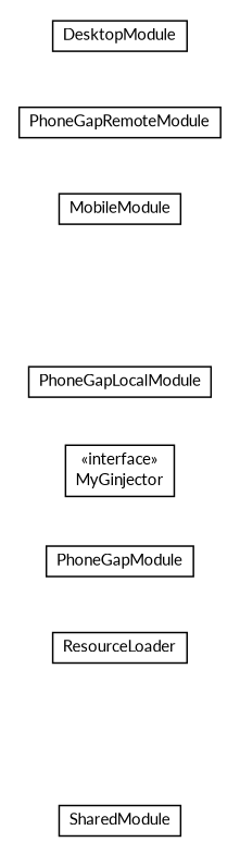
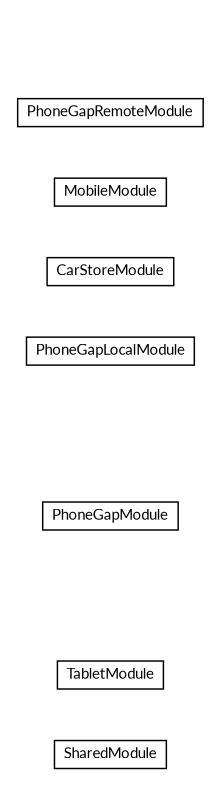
  digraph {
    nodesep=0.25
    rankdir=LR
    ranksep=0.5
    fontname=Lato
    node [fontcolor=black fontname=Lato fontsize=10.0 shape=plaintext]
    n1 [label=<<table title="com.gwtplatform.carstore.client.gin.SharedModule" border="0" cellborder="1" cellspacing="0" cellpadding="2" port="p" href="./SharedModule.html"> 		<tr><td><table border="0" cellspacing="0" cellpadding="1"> <tr><td align="center" balign="center"> SharedModule </td></tr> 		</table></td></tr> 		</table>>]
-   n3 [label=<<table title="com.gwtplatform.carstore.client.gin.ResourceLoader" border="0" cellborder="1" cellspacing="0" cellpadding="2" port="p" href="./ResourceLoader.html"> 		<tr><td><table border="0" cellspacing="0" cellpadding="1"> <tr><td align="center" balign="center"> ResourceLoader </td></tr> 		</table></td></tr> 		</table>>]
+   n2 [label=<<table title="com.gwtplatform.carstore.client.gin.TabletModule" border="0" cellborder="1" cellspacing="0" cellpadding="2" port="p" href="./TabletModule.html"> 		<tr><td><table border="0" cellspacing="0" cellpadding="1"> <tr><td align="center" balign="center"> TabletModule </td></tr> 		</table></td></tr> 		</table>>]
    n4 [label=<<table title="com.gwtplatform.carstore.client.gin.PhoneGapModule" border="0" cellborder="1" cellspacing="0" cellpadding="2" port="p" href="./PhoneGapModule.html"> 		<tr><td><table border="0" cellspacing="0" cellpadding="1"> <tr><td align="center" balign="center"> PhoneGapModule </td></tr> 		</table></td></tr> 		</table>>]
-   n5 [label=<<table title="com.gwtplatform.carstore.client.gin.MyGinjector" border="0" cellborder="1" cellspacing="0" cellpadding="2" port="p" href="./MyGinjector.html"> 		<tr><td><table border="0" cellspacing="0" cellpadding="1"> <tr><td align="center" balign="center"> &#171;interface&#187; </td></tr> <tr><td align="center" balign="center"> MyGinjector </td></tr> 		</table></td></tr> 		</table>>]
    n6 [label=<<table title="com.gwtplatform.carstore.client.gin.PhoneGapLocalModule" border="0" cellborder="1" cellspacing="0" cellpadding="2" port="p" href="./PhoneGapLocalModule.html"> 		<tr><td><table border="0" cellspacing="0" cellpadding="1"> <tr><td align="center" balign="center"> PhoneGapLocalModule </td></tr> 		</table></td></tr> 		</table>>]
+   n7 [label=<<table title="com.gwtplatform.carstore.client.gin.CarStoreModule" border="0" cellborder="1" cellspacing="0" cellpadding="2" port="p" href="./CarStoreModule.html"> 		<tr><td><table border="0" cellspacing="0" cellpadding="1"> <tr><td align="center" balign="center"> CarStoreModule </td></tr> 		</table></td></tr> 		</table>>]
    n8 [label=<<table title="com.gwtplatform.carstore.client.gin.MobileModule" border="0" cellborder="1" cellspacing="0" cellpadding="2" port="p" href="./MobileModule.html"> 		<tr><td><table border="0" cellspacing="0" cellpadding="1"> <tr><td align="center" balign="center"> MobileModule </td></tr> 		</table></td></tr> 		</table>>]
    n9 [label=<<table title="com.gwtplatform.carstore.client.gin.PhoneGapRemoteModule" border="0" cellborder="1" cellspacing="0" cellpadding="2" port="p" href="./PhoneGapRemoteModule.html"> 		<tr><td><table border="0" cellspacing="0" cellpadding="1"> <tr><td align="center" balign="center"> PhoneGapRemoteModule </td></tr> 		</table></td></tr> 		</table>>]
-   n10 [label=<<table title="com.gwtplatform.carstore.client.gin.DesktopModule" border="0" cellborder="1" cellspacing="0" cellpadding="2" port="p" href="./DesktopModule.html"> 		<tr><td><table border="0" cellspacing="0" cellpadding="1"> <tr><td align="center" balign="center"> DesktopModule </td></tr> 		</table></td></tr> 		</table>>]
  }
